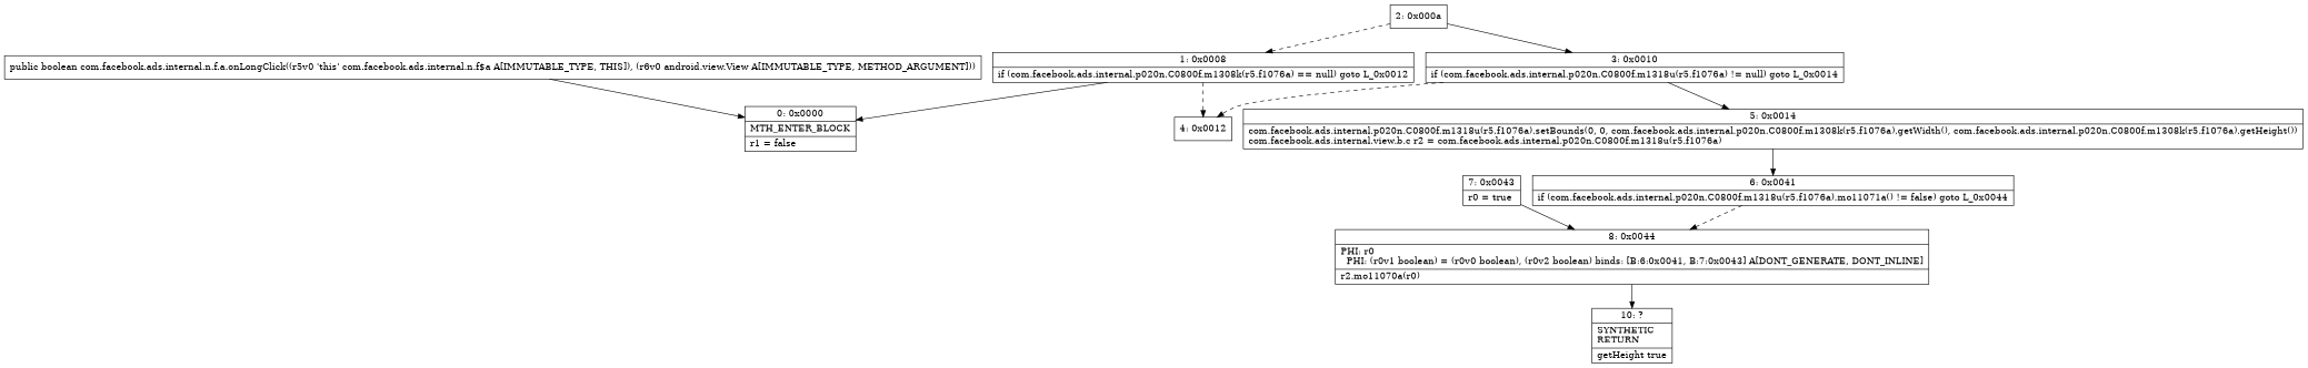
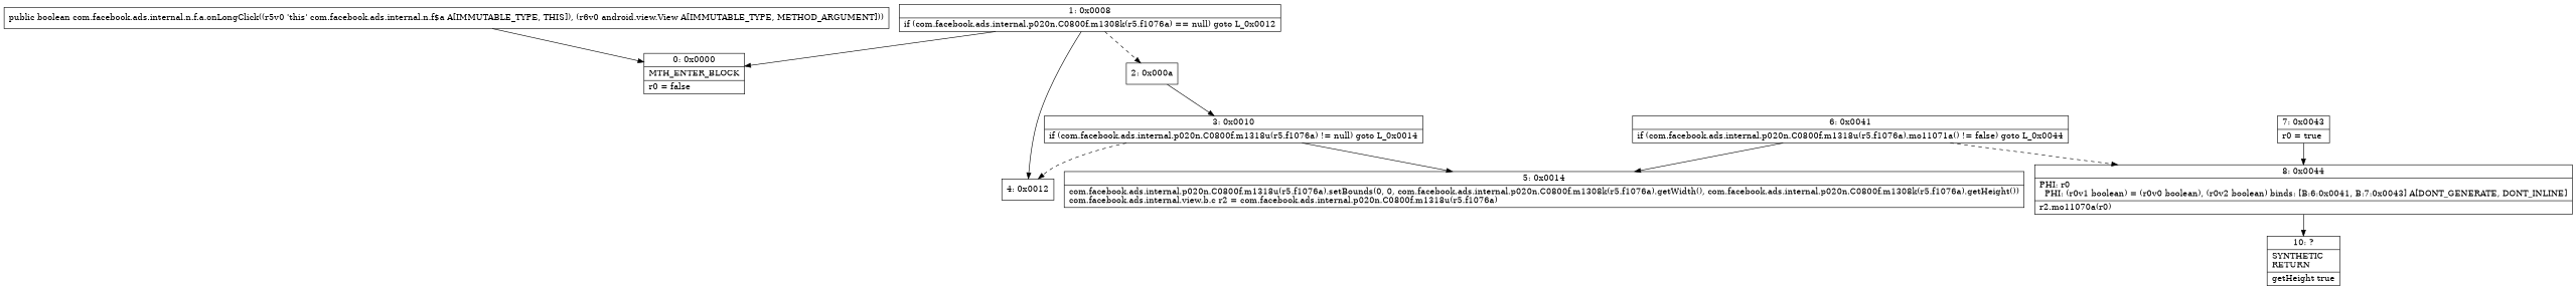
  digraph {
    node [shape=record]
-   n1 [label="{0\:\ 0x0000|MTH_ENTER_BLOCK\l|r1 = false\l}"]
+   n1 [label="{0\:\ 0x0000|MTH_ENTER_BLOCK\l|r0 = false\l}"]
    n2 [label="{1\:\ 0x0008|if (com.facebook.ads.internal.p020n.C0800f.m1308k(r5.f1076a) == null) goto L_0x0012\l}"]
    n3 [label="{2\:\ 0x000a}"]
    n4 [label="{4\:\ 0x0012}"]
    n5 [label="{3\:\ 0x0010|if (com.facebook.ads.internal.p020n.C0800f.m1318u(r5.f1076a) != null) goto L_0x0014\l}"]
    n6 [label="{5\:\ 0x0014|com.facebook.ads.internal.p020n.C0800f.m1318u(r5.f1076a).setBounds(0, 0, com.facebook.ads.internal.p020n.C0800f.m1308k(r5.f1076a).getWidth(), com.facebook.ads.internal.p020n.C0800f.m1308k(r5.f1076a).getHeight())\lcom.facebook.ads.internal.view.b.c r2 = com.facebook.ads.internal.p020n.C0800f.m1318u(r5.f1076a)\l}"]
    n7 [label="{6\:\ 0x0041|if (com.facebook.ads.internal.p020n.C0800f.m1318u(r5.f1076a).mo11071a() != false) goto L_0x0044\l}"]
    n8 [label="{8\:\ 0x0044|PHI: r0 \l  PHI: (r0v1 boolean) = (r0v0 boolean), (r0v2 boolean) binds: [B:6:0x0041, B:7:0x0043] A[DONT_GENERATE, DONT_INLINE]\l|r2.mo11070a(r0)\l}"]
    n9 [label="{7\:\ 0x0043|r0 = true\l}"]
    n10 [label="{10\:\ ?|SYNTHETIC\lRETURN\l|getHeight true\l}"]
    n11 [label="{public boolean com.facebook.ads.internal.n.f.a.onLongClick((r5v0 'this' com.facebook.ads.internal.n.f$a A[IMMUTABLE_TYPE, THIS]), (r6v0 android.view.View A[IMMUTABLE_TYPE, METHOD_ARGUMENT])) }"]
    n2 -> n1
-   n3 -> n2 [style=dashed]
-   n2 -> n4 [style=dashed]
+   n2 -> n3 [style=dashed]
+   n2 -> n4
    n3 -> n5
    n5 -> n4 [style=dashed]
    n5 -> n6
-   n6 -> n7
+   n7 -> n6
    n7 -> n8 [style=dashed]
    n8 -> n10
    n9 -> n8
    n11 -> n1
  }
